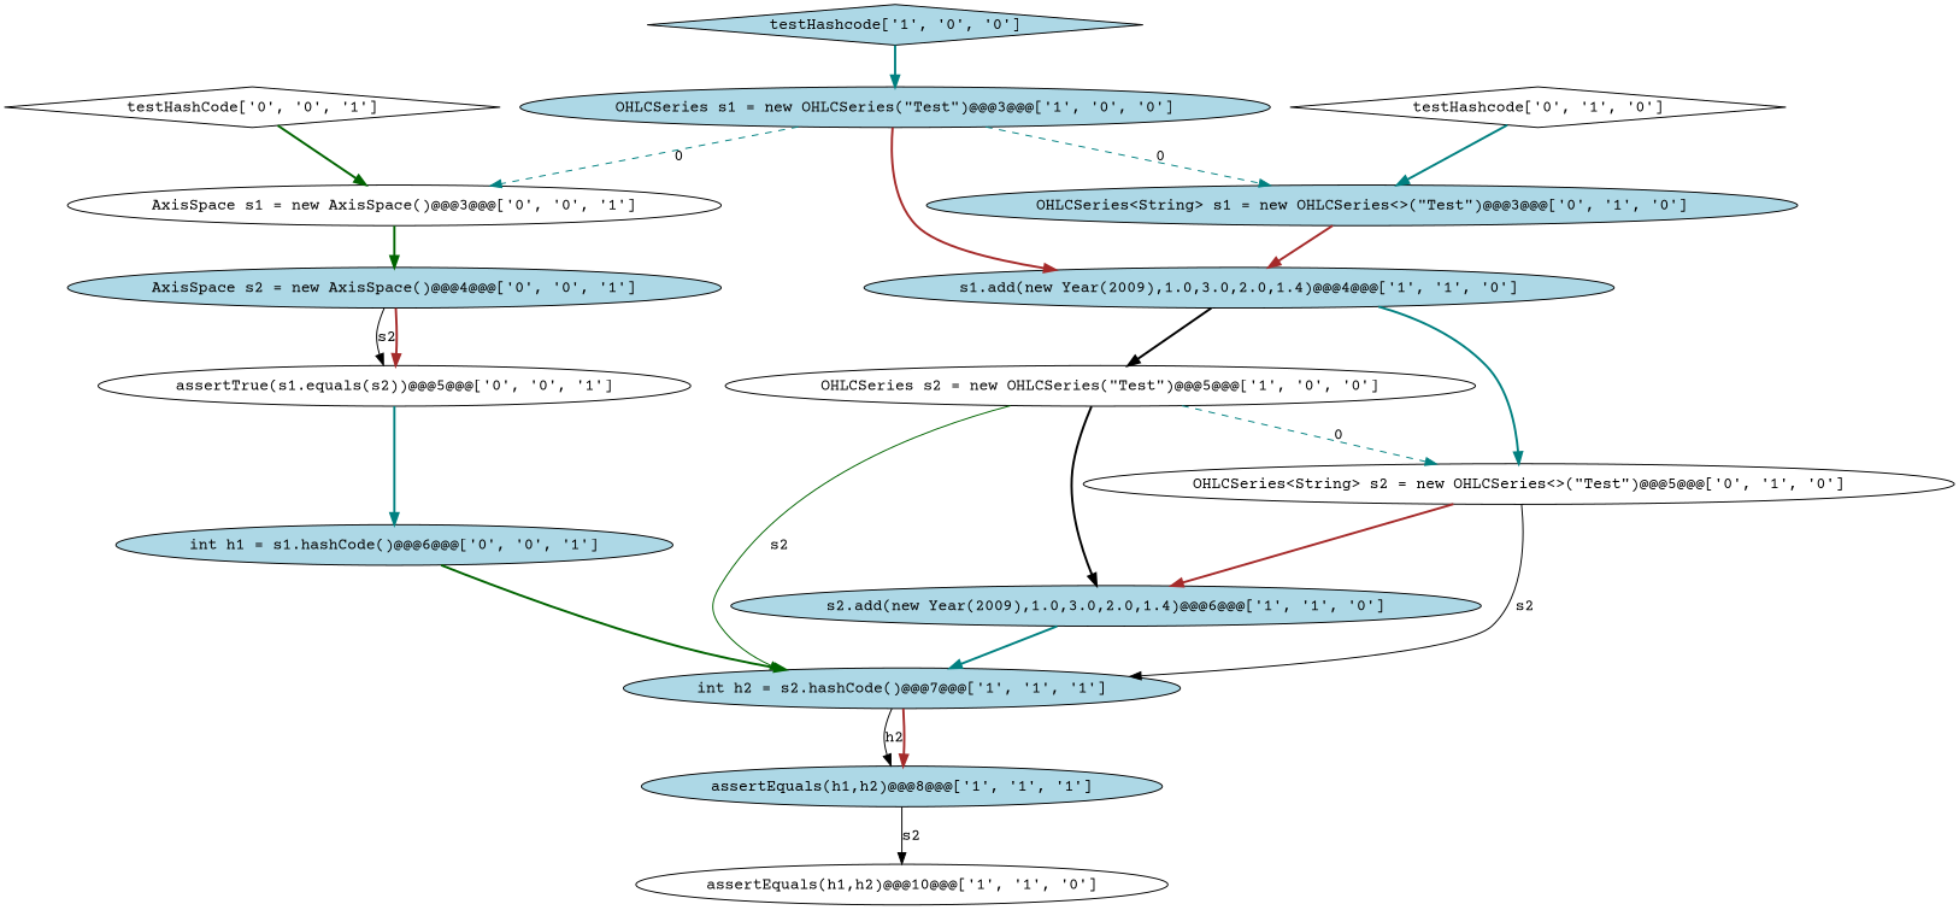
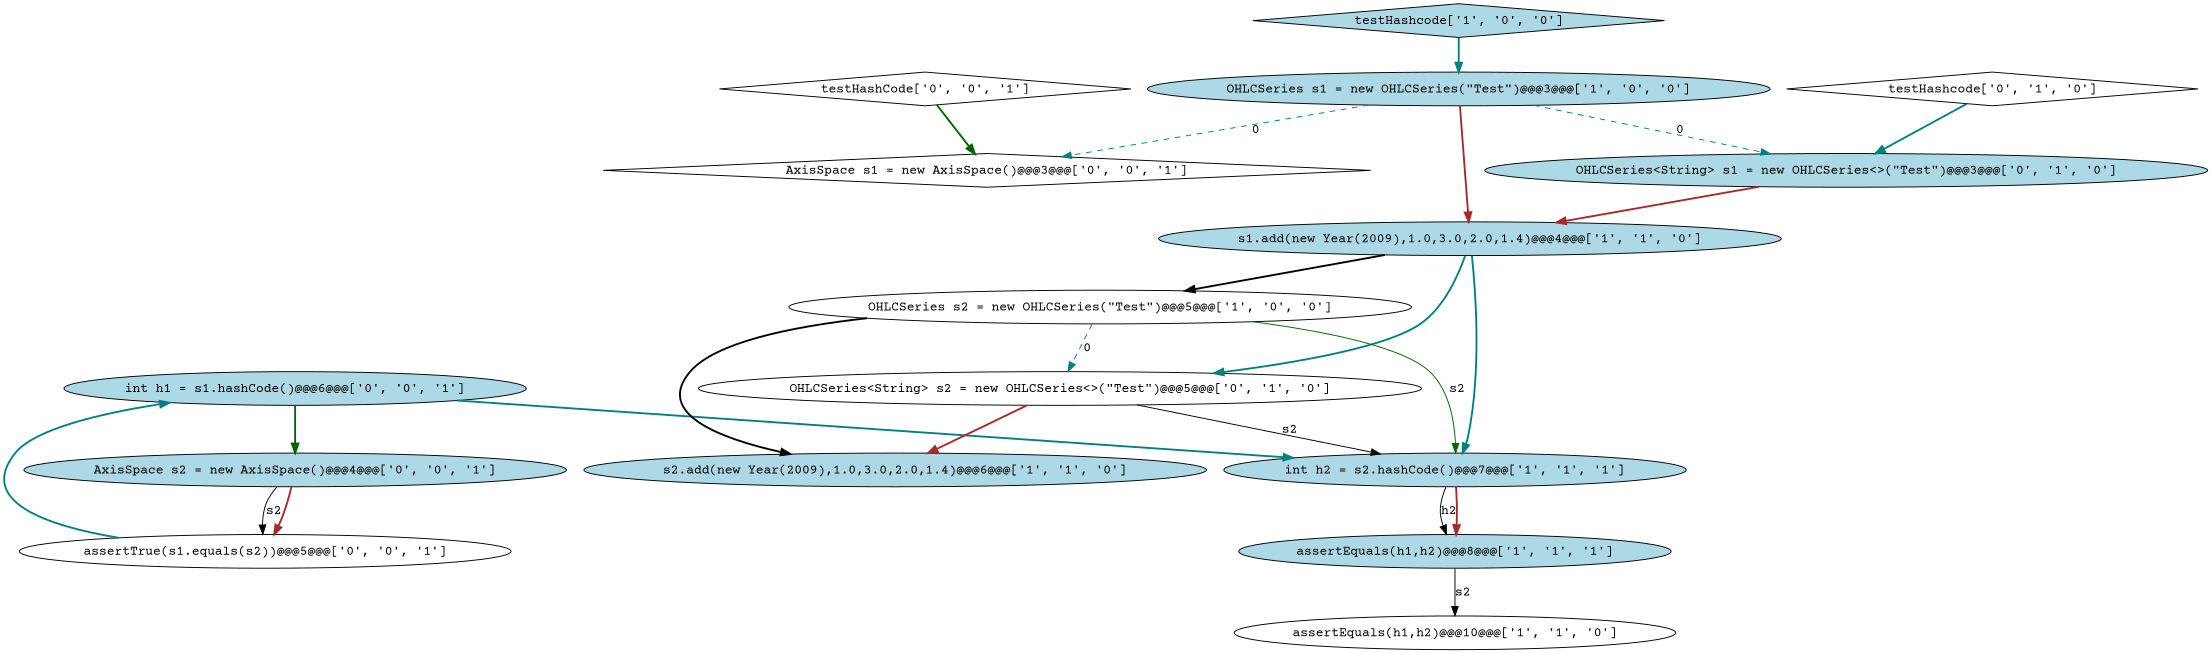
  digraph {
    fontname="Courier Prime"
    node [fillcolor=lightblue fontname="Courier Prime" shape=ellipse style=filled]
    edge [color=teal fontname="Courier Prime" style=bold]
    n1 [label="testHashcode['1', '0', '0']" shape=diamond]
    n2 [label="OHLCSeries s1 = new OHLCSeries(\"Test\")@@@3@@@['1', '0', '0']"]
-   n3 [fillcolor=white label="AxisSpace s1 = new AxisSpace()@@@3@@@['0', '0', '1']"]
+   n3 [fillcolor=white label="AxisSpace s1 = new AxisSpace()@@@3@@@['0', '0', '1']" shape=diamond]
    n4 [label="s1.add(new Year(2009),1.0,3.0,2.0,1.4)@@@4@@@['1', '1', '0']"]
    n5 [label="OHLCSeries<String> s1 = new OHLCSeries<>(\"Test\")@@@3@@@['0', '1', '0']"]
    n6 [fillcolor=white label="assertEquals(h1,h2)@@@10@@@['1', '1', '0']"]
    n7 [fillcolor=white label="assertTrue(s1.equals(s2))@@@5@@@['0', '0', '1']"]
    n8 [label="int h1 = s1.hashCode()@@@6@@@['0', '0', '1']"]
    n9 [label="int h2 = s2.hashCode()@@@7@@@['1', '1', '1']"]
    n10 [label="assertEquals(h1,h2)@@@8@@@['1', '1', '1']"]
    n11 [fillcolor=white label="testHashCode['0', '0', '1']" shape=diamond]
    n12 [label="AxisSpace s2 = new AxisSpace()@@@4@@@['0', '0', '1']"]
    n13 [fillcolor=white label="OHLCSeries s2 = new OHLCSeries(\"Test\")@@@5@@@['1', '0', '0']"]
    n14 [fillcolor=white label="OHLCSeries<String> s2 = new OHLCSeries<>(\"Test\")@@@5@@@['0', '1', '0']"]
    n15 [label="s2.add(new Year(2009),1.0,3.0,2.0,1.4)@@@6@@@['1', '1', '0']"]
    n16 [fillcolor=white label="testHashcode['0', '1', '0']" shape=diamond]
    n1 -> n2
    n2 -> n3 [label=0 style=dashed]
    n2 -> n4 [color=brown]
    n2 -> n5 [label=0 style=dashed]
-   n3 -> n12 [color=darkgreen]
+   n8 -> n12 [color=darkgreen]
    n4 -> n13 [color=black]
    n4 -> n14
    n5 -> n4 [color=brown]
    n7 -> n8
-   n8 -> n9 [color=darkgreen]
+   n8 -> n9
    n9 -> n10 [color=black label=h2 style=solid]
    n9 -> n10 [color=brown]
    n10 -> n6 [color=black label=s2 style=solid]
    n11 -> n3 [color=darkgreen]
    n12 -> n7 [color=black label=s2 style=solid]
    n12 -> n7 [color=brown]
    n13 -> n9 [color=darkgreen label=s2 style=solid]
    n13 -> n14 [label=0 style=dashed]
    n13 -> n15 [color=black]
    n14 -> n9 [color=black label=s2 style=solid]
    n14 -> n15 [color=brown]
-   n15 -> n9
+   n4 -> n9
    n16 -> n5
  }
